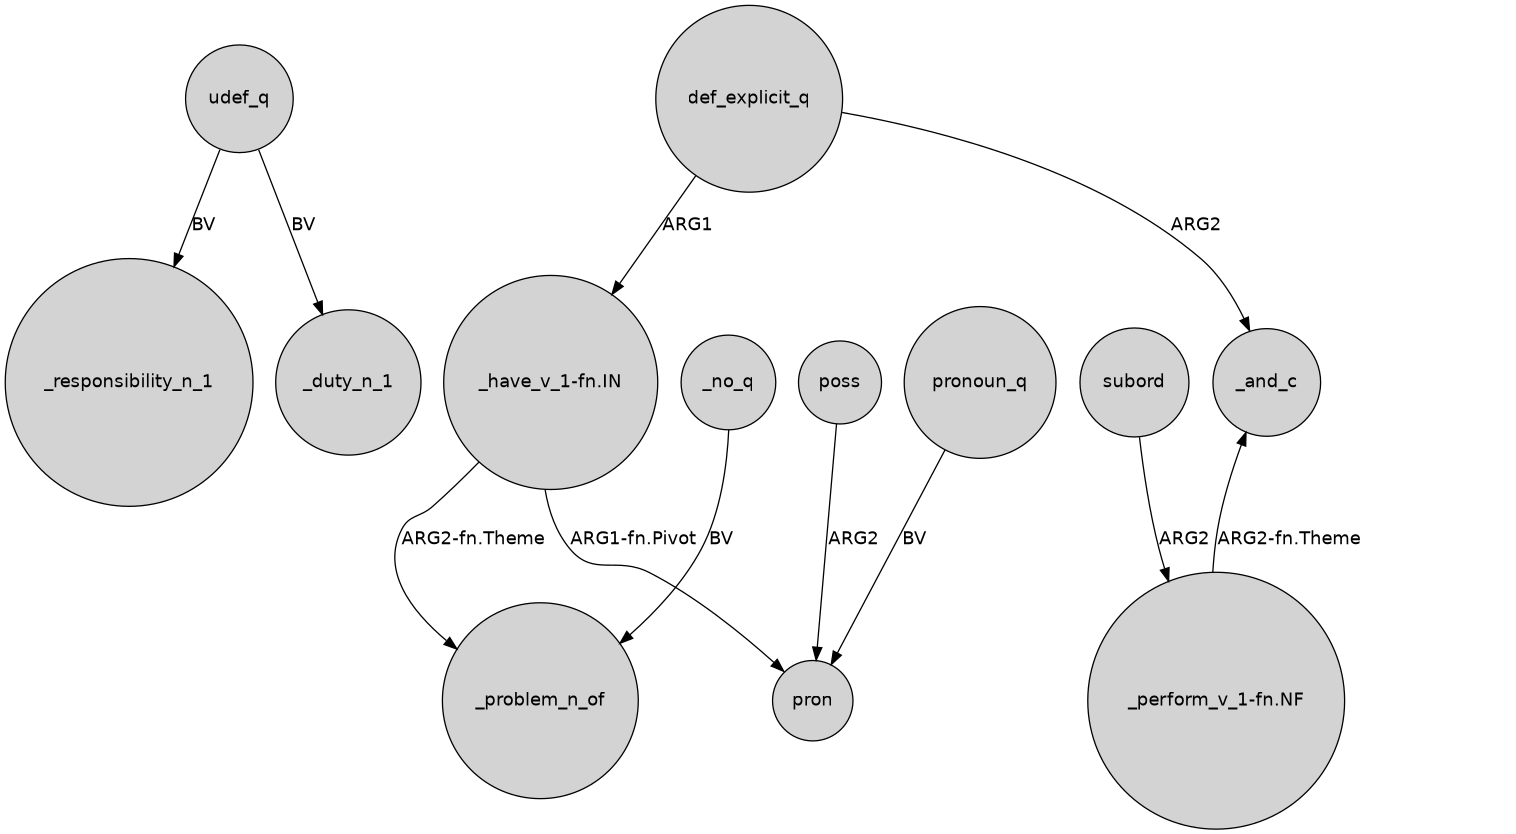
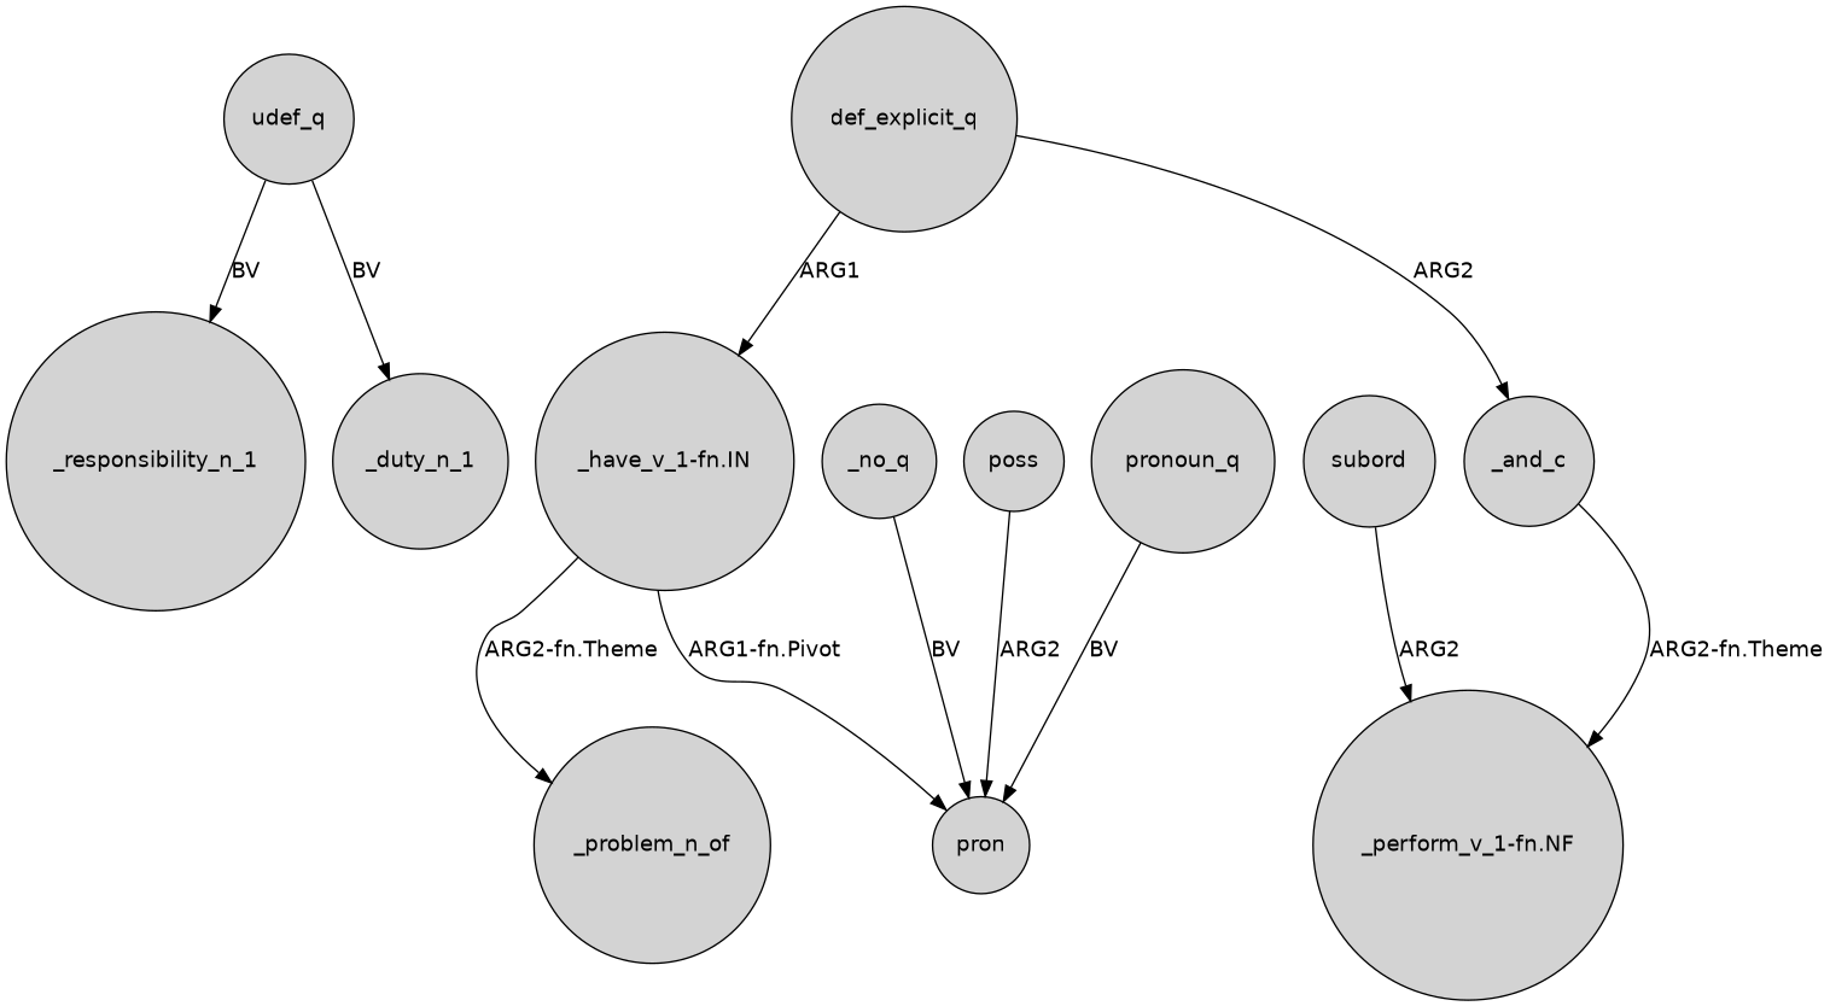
  digraph {
    fontname="DejaVu Sans"
    node [fontname="DejaVu Sans" shape=circle style=filled]
    edge [fontname="DejaVu Sans"]
    udef_q
    _responsibility_n_1
    _duty_n_1
    _no_q
    _problem_n_of
    subord
    "_perform_v_1-fn.NF"
    "_have_v_1-fn.IN"
    pron
    _and_c
    poss
    def_explicit_q
    pronoun_q
    udef_q -> _responsibility_n_1 [label=BV]
    udef_q -> _duty_n_1 [label=BV]
-   _no_q -> _problem_n_of [label=BV]
+   _no_q -> pron [label=BV]
    subord -> "_perform_v_1-fn.NF" [label=ARG2]
-   "_perform_v_1-fn.NF" -> _and_c [label="ARG2-fn.Theme"]
+   _and_c -> "_perform_v_1-fn.NF" [label="ARG2-fn.Theme"]
    "_have_v_1-fn.IN" -> _problem_n_of [label="ARG2-fn.Theme"]
    "_have_v_1-fn.IN" -> pron [label="ARG1-fn.Pivot"]
    poss -> pron [label=ARG2]
    def_explicit_q -> "_have_v_1-fn.IN" [label=ARG1]
    def_explicit_q -> _and_c [label=ARG2]
    pronoun_q -> pron [label=BV]
  }
